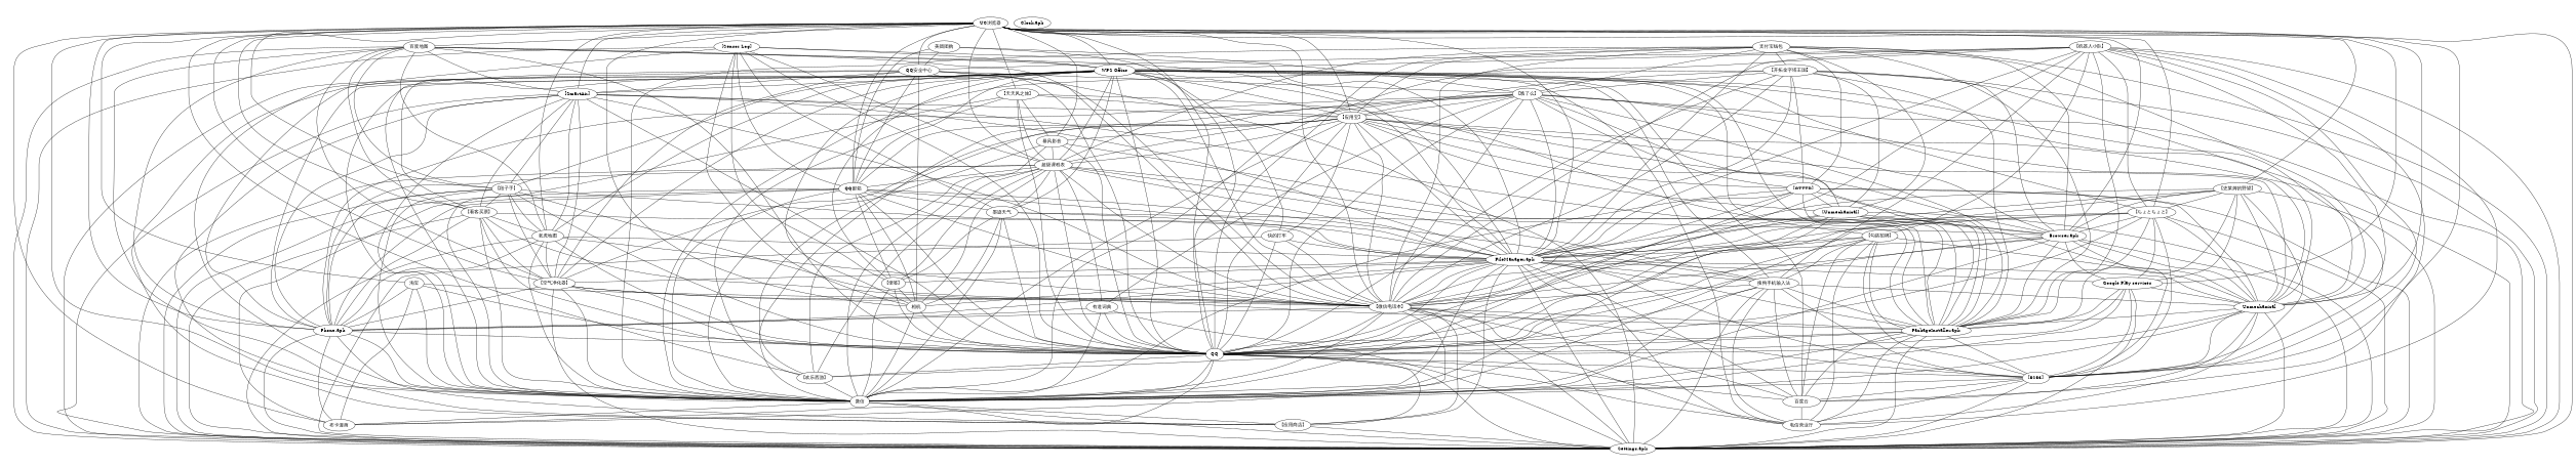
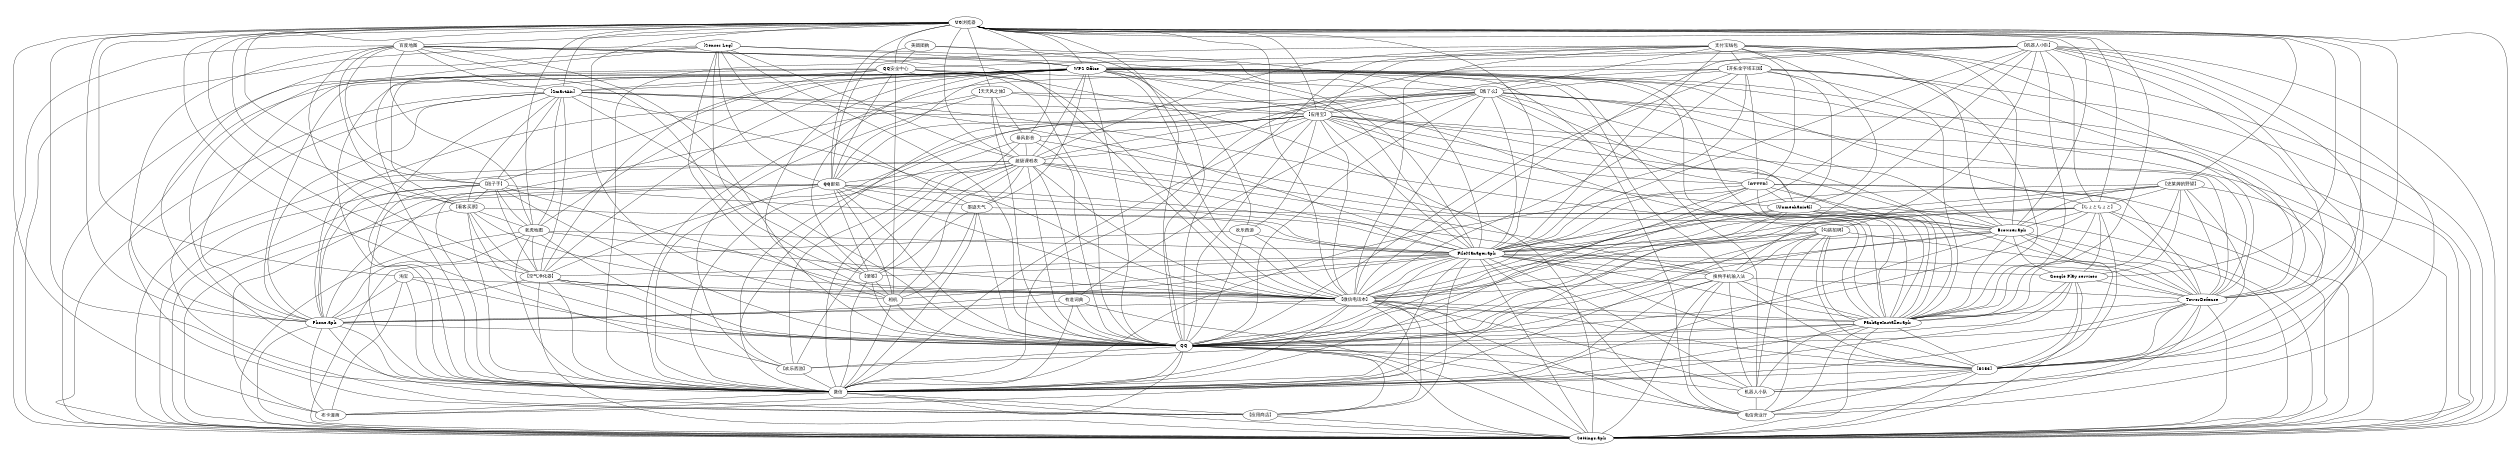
  strict graph {
    edge [weights="[0, 0, 0, 0, 0, 0, 1]"]
    "[机器人小队]"
    "QQ安全中心"
    "WPS Office"
    "[ちょとちょと]"
    "[勾搭招聘]"
    "FileManager.apk"
    "搜狗手机输入法"
-   TowerDefense [label=Unmechanical]
+   TowerDefense
    "[微信电话本]"
    "PackageInstaller.apk"
    QQ
    "[5253]"
    "微信"
-   "百度云"
+   "百度云" [label="机器人小队"]
    "Settings.apk"
    "电信营业厅"
    "[饿了么]"
    "[SmartAir]"
    "QQ邮箱"
    "[空气净化器]"
    "相机"
    "Phone.apk"
    "[应用宝]"
    "超级课程表"
    "[段子手]"
    "[看客买票]"
    "老虎地图"
    "墨迹天气"
    "[便签]"
-   "快的打车"
+   "快的打车" [label="欢乐西游"]
    "[应用商店]"
    "Browser.apk"
    "Google Play services"
    "布卡漫画"
    "[欢乐西游]"
    "[OTTTD]"
    "[Unmechanical]"
    "有道词典"
    "暴风影音"
    "支付宝钱包"
    "[开拓金字塔王国]"
    "UC浏览器"
    "[史莱姆的野望]"
    "百度地图"
    "淘宝"
    "[天天风之旅]"
    "美团团购"
    "[Sensor Log]"
-   "Clock.apk"
    "[机器人小队]" -- "QQ安全中心"
    "[机器人小队]" -- "WPS Office" [weights="[0, 0, 0, 0, 0, 0, 2]"]
    "[机器人小队]" -- "[ちょとちょと]"
    "[机器人小队]" -- "[勾搭招聘]"
    "[机器人小队]" -- "FileManager.apk" [weights="[0, 0, 0, 0, 0, 0, 2]"]
    "[机器人小队]" -- "搜狗手机输入法"
    "[机器人小队]" -- TowerDefense
    "[机器人小队]" -- "[微信电话本]" [weights="[0, 0, 0, 0, 0, 0, 2]"]
    "[机器人小队]" -- "PackageInstaller.apk"
    "[机器人小队]" -- QQ
    "[机器人小队]" -- "[5253]"
    "[机器人小队]" -- "微信"
    "[机器人小队]" -- "百度云"
    "[机器人小队]" -- "Settings.apk"
    "[机器人小队]" -- "电信营业厅"
    "QQ安全中心" -- "[微信电话本]" [weights="[0, 0, 0, 0, 0, 0, 2]"]
    "QQ安全中心" -- QQ [weights="[0, 0, 0, 0, 0, 0, 11]"]
    "QQ安全中心" -- "微信" [weights="[0, 0, 0, 0, 0, 0, 8]"]
    "QQ安全中心" -- "Settings.apk"
    "QQ安全中心" -- "[饿了么]"
    "QQ安全中心" -- "[SmartAir]"
    "QQ安全中心" -- "QQ邮箱" [weights="[0, 0, 0, 0, 0, 0, 3]"]
    "QQ安全中心" -- "[空气净化器]"
    "QQ安全中心" -- "相机"
    "QQ安全中心" -- "Phone.apk"
    "WPS Office" -- "[ちょとちょと]"
    "WPS Office" -- "[勾搭招聘]"
    "WPS Office" -- "FileManager.apk" [weights="[0, 0, 0, 0, 0, 0, 6]"]
    "WPS Office" -- "搜狗手机输入法"
    "WPS Office" -- TowerDefense
    "WPS Office" -- "[微信电话本]" [weights="[0, 0, 0, 0, 0, 0, 3]"]
    "WPS Office" -- "PackageInstaller.apk"
    "WPS Office" -- QQ [weights="[0, 0, 0, 0, 0, 0, 5]"]
    "WPS Office" -- "[5253]"
    "WPS Office" -- "微信" [weights="[0, 0, 0, 0, 0, 0, 3]"]
    "WPS Office" -- "百度云"
    "WPS Office" -- "Settings.apk" [weights="[0, 0, 0, 0, 0, 0, 4]"]
    "WPS Office" -- "电信营业厅"
    "WPS Office" -- "[SmartAir]" [weights="[0, 0, 0, 0, 0, 0, 2]"]
    "WPS Office" -- "QQ邮箱"
    "WPS Office" -- "[空气净化器]"
    "WPS Office" -- "相机"
    "WPS Office" -- "Phone.apk"
    "WPS Office" -- "[应用宝]"
    "WPS Office" -- "超级课程表"
    "WPS Office" -- "[段子手]"
    "WPS Office" -- "[看客买票]"
    "WPS Office" -- "老虎地图"
    "WPS Office" -- "墨迹天气"
    "WPS Office" -- "[便签]"
    "WPS Office" -- "快的打车"
    "WPS Office" -- "[应用商店]"
    "[ちょとちょと]" -- "FileManager.apk" [weights="[0, 0, 0, 0, 0, 0, 2]"]
    "[ちょとちょと]" -- TowerDefense
    "[ちょとちょと]" -- "[微信电话本]"
    "[ちょとちょと]" -- "PackageInstaller.apk"
    "[ちょとちょと]" -- QQ
    "[ちょとちょと]" -- "[5253]"
    "[ちょとちょと]" -- "微信"
    "[ちょとちょと]" -- "Settings.apk" [weights="[0, 0, 0, 0, 0, 0, 2]"]
    "[ちょとちょと]" -- "Browser.apk"
    "[ちょとちょと]" -- "Google Play services"
    "[勾搭招聘]" -- "FileManager.apk"
    "[勾搭招聘]" -- "搜狗手机输入法"
    "[勾搭招聘]" -- TowerDefense
    "[勾搭招聘]" -- "[微信电话本]"
    "[勾搭招聘]" -- "PackageInstaller.apk"
    "[勾搭招聘]" -- QQ
    "[勾搭招聘]" -- "[5253]"
    "[勾搭招聘]" -- "百度云"
    "[勾搭招聘]" -- "电信营业厅"
    "FileManager.apk" -- "搜狗手机输入法" [weights="[0, 0, 0, 0, 0, 0, 2]"]
    "FileManager.apk" -- TowerDefense [weights="[0, 0, 0, 0, 0, 0, 3]"]
    "FileManager.apk" -- "[微信电话本]" [weights="[0, 0, 0, 0, 0, 0, 4]"]
    "FileManager.apk" -- "PackageInstaller.apk" [weights="[0, 0, 0, 0, 0, 0, 3]"]
    "FileManager.apk" -- QQ [weights="[0, 0, 0, 0, 0, 0, 9]"]
    "FileManager.apk" -- "[5253]" [weights="[0, 0, 0, 0, 0, 0, 2]"]
    "FileManager.apk" -- "微信" [weights="[0, 0, 0, 0, 0, 0, 6]"]
    "FileManager.apk" -- "百度云"
    "FileManager.apk" -- "Settings.apk" [weights="[0, 0, 0, 0, 0, 0, 8]"]
    "FileManager.apk" -- "电信营业厅"
    "FileManager.apk" -- "[空气净化器]"
    "FileManager.apk" -- "相机"
    "FileManager.apk" -- "Phone.apk"
    "FileManager.apk" -- "[便签]"
    "FileManager.apk" -- "[应用商店]"
    "FileManager.apk" -- "Google Play services"
    "搜狗手机输入法" -- TowerDefense
    "搜狗手机输入法" -- "[微信电话本]"
    "搜狗手机输入法" -- "PackageInstaller.apk"
    "搜狗手机输入法" -- QQ [weights="[0, 0, 0, 0, 0, 0, 2]"]
    "搜狗手机输入法" -- "[5253]"
    "搜狗手机输入法" -- "微信"
    "搜狗手机输入法" -- "百度云"
    "搜狗手机输入法" -- "Settings.apk"
    "搜狗手机输入法" -- "电信营业厅"
    TowerDefense -- "PackageInstaller.apk" [weights="[0, 0, 0, 0, 0, 0, 3]"]
    TowerDefense -- QQ [weights="[0, 0, 0, 0, 0, 0, 3]"]
    TowerDefense -- "[5253]" [weights="[0, 0, 0, 0, 0, 0, 2]"]
    TowerDefense -- "微信" [weights="[0, 0, 0, 0, 0, 0, 2]"]
    TowerDefense -- "百度云"
    TowerDefense -- "Settings.apk" [weights="[0, 0, 0, 0, 0, 0, 2]"]
    TowerDefense -- "电信营业厅"
    "[微信电话本]" -- "PackageInstaller.apk" [weights="[0, 0, 0, 0, 0, 0, 3]"]
    "[微信电话本]" -- QQ [weights="[0, 0, 0, 0, 0, 0, 11]"]
    "[微信电话本]" -- "[5253]"
    "[微信电话本]" -- "微信" [weights="[0, 0, 0, 0, 0, 0, 11]"]
    "[微信电话本]" -- "百度云"
    "[微信电话本]" -- "Settings.apk" [weights="[0, 0, 0, 0, 0, 0, 3]"]
    "[微信电话本]" -- "电信营业厅"
    "[微信电话本]" -- "Phone.apk" [weights="[0, 0, 0, 0, 0, 0, 6]"]
    "[微信电话本]" -- "[应用商店]"
    "[微信电话本]" -- "布卡漫画"
    "PackageInstaller.apk" -- QQ [weights="[0, 0, 0, 0, 0, 0, 6]"]
    "PackageInstaller.apk" -- "[5253]" [weights="[0, 0, 0, 0, 0, 0, 2]"]
    "PackageInstaller.apk" -- "微信" [weights="[0, 0, 0, 0, 0, 0, 5]"]
    "PackageInstaller.apk" -- "百度云"
    "PackageInstaller.apk" -- "Settings.apk" [weights="[0, 0, 0, 0, 0, 0, 2]"]
    "PackageInstaller.apk" -- "电信营业厅"
    "PackageInstaller.apk" -- "[欢乐西游]"
    QQ -- "[5253]" [weights="[0, 0, 0, 0, 0, 0, 2]"]
    QQ -- "微信" [weights="[0, 0, 0, 0, 0, 0, 28]"]
    QQ -- "百度云"
    QQ -- "Settings.apk" [weights="[0, 0, 0, 0, 0, 0, 8]"]
    QQ -- "电信营业厅"
    QQ -- "[应用商店]"
    QQ -- "布卡漫画" [weights="[0, 0, 0, 0, 0, 0, 2]"]
    QQ -- "[欢乐西游]"
    "[5253]" -- "微信"
    "[5253]" -- "百度云"
    "[5253]" -- "Settings.apk"
    "[5253]" -- "电信营业厅"
    "微信" -- "Settings.apk" [weights="[0, 0, 0, 0, 0, 0, 6]"]
    "微信" -- "[应用商店]" [weights="[0, 0, 0, 0, 0, 0, 2]"]
    "微信" -- "布卡漫画" [weights="[0, 0, 0, 0, 0, 0, 2]"]
    "百度云" -- "电信营业厅"
    "[饿了么]" -- "FileManager.apk"
    "[饿了么]" -- TowerDefense
    "[饿了么]" -- "[微信电话本]" [weights="[0, 0, 0, 0, 0, 0, 2]"]
    "[饿了么]" -- "PackageInstaller.apk"
    "[饿了么]" -- QQ [weights="[0, 0, 0, 0, 0, 0, 4]"]
    "[饿了么]" -- "微信" [weights="[0, 0, 0, 0, 0, 0, 3]"]
    "[饿了么]" -- "Settings.apk" [weights="[0, 0, 0, 0, 0, 0, 2]"]
    "[饿了么]" -- "QQ邮箱"
    "[饿了么]" -- "Phone.apk" [weights="[0, 0, 0, 0, 0, 0, 2]"]
    "[饿了么]" -- "[应用宝]"
    "[饿了么]" -- "超级课程表"
    "[饿了么]" -- "Browser.apk"
    "[饿了么]" -- "[OTTTD]"
    "[饿了么]" -- "[Unmechanical]"
    "[饿了么]" -- "有道词典"
    "[SmartAir]" -- "FileManager.apk" [weights="[0, 0, 0, 0, 0, 0, 2]"]
    "[SmartAir]" -- "[微信电话本]" [weights="[0, 0, 0, 0, 0, 0, 2]"]
    "[SmartAir]" -- "PackageInstaller.apk" [weights="[0, 0, 0, 0, 0, 0, 2]"]
    "[SmartAir]" -- QQ [weights="[0, 0, 0, 0, 0, 0, 5]"]
    "[SmartAir]" -- "微信" [weights="[0, 0, 0, 0, 0, 0, 5]"]
    "[SmartAir]" -- "Settings.apk" [weights="[0, 0, 0, 0, 0, 0, 2]"]
    "[SmartAir]" -- "[空气净化器]" [weights="[0, 0, 0, 0, 0, 0, 3]"]
    "[SmartAir]" -- "Phone.apk"
    "[SmartAir]" -- "[应用宝]"
    "[SmartAir]" -- "[段子手]"
    "[SmartAir]" -- "[看客买票]" [weights="[0, 0, 0, 0, 0, 0, 2]"]
    "[SmartAir]" -- "老虎地图"
    "[SmartAir]" -- "[应用商店]"
    "QQ邮箱" -- "FileManager.apk" [weights="[0, 0, 0, 0, 0, 0, 2]"]
    "QQ邮箱" -- "搜狗手机输入法"
    "QQ邮箱" -- "[微信电话本]"
    "QQ邮箱" -- QQ [weights="[0, 0, 0, 0, 0, 0, 11]"]
    "QQ邮箱" -- "微信" [weights="[0, 0, 0, 0, 0, 0, 6]"]
    "QQ邮箱" -- "Settings.apk"
    "QQ邮箱" -- "相机" [weights="[0, 0, 0, 0, 0, 0, 2]"]
    "QQ邮箱" -- "Phone.apk" [weights="[0, 0, 0, 0, 0, 0, 2]"]
    "QQ邮箱" -- "墨迹天气"
    "QQ邮箱" -- "[便签]"
    "QQ邮箱" -- "布卡漫画"
    "[空气净化器]" -- "[微信电话本]" [weights="[0, 0, 0, 0, 0, 0, 2]"]
    "[空气净化器]" -- "PackageInstaller.apk"
    "[空气净化器]" -- QQ [weights="[0, 0, 0, 0, 0, 0, 3]"]
    "[空气净化器]" -- "微信" [weights="[0, 0, 0, 0, 0, 0, 3]"]
    "[空气净化器]" -- "Settings.apk"
    "[空气净化器]" -- "Phone.apk"
    "相机" -- QQ [weights="[0, 0, 0, 0, 0, 0, 2]"]
    "相机" -- "微信" [weights="[0, 0, 0, 0, 0, 0, 2]"]
    "Phone.apk" -- QQ [weights="[0, 0, 0, 0, 0, 0, 7]"]
    "Phone.apk" -- "微信" [weights="[0, 0, 0, 0, 0, 0, 7]"]
    "Phone.apk" -- "Settings.apk" [weights="[0, 0, 0, 0, 0, 0, 2]"]
    "Phone.apk" -- "[应用商店]"
    "Phone.apk" -- "布卡漫画"
    "[应用宝]" -- "FileManager.apk" [weights="[0, 0, 0, 0, 0, 0, 2]"]
    "[应用宝]" -- TowerDefense
    "[应用宝]" -- "[微信电话本]" [weights="[0, 0, 0, 0, 0, 0, 2]"]
    "[应用宝]" -- "PackageInstaller.apk" [weights="[0, 0, 0, 0, 0, 0, 3]"]
    "[应用宝]" -- QQ [weights="[0, 0, 0, 0, 0, 0, 4]"]
    "[应用宝]" -- "微信" [weights="[0, 0, 0, 0, 0, 0, 3]"]
    "[应用宝]" -- "Settings.apk" [weights="[0, 0, 0, 0, 0, 0, 2]"]
    "[应用宝]" -- "[空气净化器]"
    "[应用宝]" -- "超级课程表"
    "[应用宝]" -- "快的打车"
    "[应用宝]" -- "Browser.apk"
    "[应用宝]" -- "[欢乐西游]"
    "[应用宝]" -- "[OTTTD]"
    "[应用宝]" -- "[Unmechanical]"
    "[应用宝]" -- "暴风影音"
    "超级课程表" -- "FileManager.apk" [weights="[0, 0, 0, 0, 0, 0, 2]"]
    "超级课程表" -- "搜狗手机输入法"
    "超级课程表" -- "[微信电话本]"
    "超级课程表" -- "PackageInstaller.apk"
    "超级课程表" -- QQ [weights="[0, 0, 0, 0, 0, 0, 6]"]
    "超级课程表" -- "微信" [weights="[0, 0, 0, 0, 0, 0, 5]"]
    "超级课程表" -- "Settings.apk" [weights="[0, 0, 0, 0, 0, 0, 2]"]
    "超级课程表" -- "QQ邮箱" [weights="[0, 0, 0, 0, 0, 0, 3]"]
    "超级课程表" -- "相机"
    "超级课程表" -- "Phone.apk"
    "超级课程表" -- "墨迹天气"
    "超级课程表" -- "[便签]"
    "超级课程表" -- "[欢乐西游]"
    "超级课程表" -- "有道词典"
    "[段子手]" -- "FileManager.apk"
    "[段子手]" -- "[微信电话本]"
    "[段子手]" -- QQ
    "[段子手]" -- "微信"
    "[段子手]" -- "Settings.apk"
    "[段子手]" -- "[空气净化器]"
    "[段子手]" -- "Phone.apk"
    "[段子手]" -- "[看客买票]"
    "[段子手]" -- "老虎地图"
    "[看客买票]" -- "FileManager.apk"
    "[看客买票]" -- "[微信电话本]"
    "[看客买票]" -- QQ
    "[看客买票]" -- "微信"
    "[看客买票]" -- "Settings.apk"
    "[看客买票]" -- "[空气净化器]"
-   "[看客买票]" -- "Phone.apk"
+   "[Sensor Log]" -- "Phone.apk"
    "[看客买票]" -- "老虎地图"
    "老虎地图" -- "FileManager.apk"
    "老虎地图" -- "[微信电话本]"
    "老虎地图" -- QQ
    "老虎地图" -- "微信"
    "老虎地图" -- "Settings.apk"
    "老虎地图" -- "[空气净化器]"
    "老虎地图" -- "Phone.apk"
-   "墨迹天气" -- "FileManager.apk"
    "墨迹天气" -- QQ [weights="[0, 0, 0, 0, 0, 0, 2]"]
    "墨迹天气" -- "微信" [weights="[0, 0, 0, 0, 0, 0, 2]"]
    "墨迹天气" -- "相机"
    "墨迹天气" -- "[便签]"
    "墨迹天气" -- "Browser.apk"
    "[便签]" -- QQ
    "[便签]" -- "微信"
    "[便签]" -- "相机"
    "快的打车" -- "FileManager.apk"
    "快的打车" -- "[微信电话本]" [weights="[0, 0, 0, 0, 0, 0, 2]"]
    "快的打车" -- QQ
    "快的打车" -- "Settings.apk"
    "[应用商店]" -- "Settings.apk"
    "Browser.apk" -- "FileManager.apk" [weights="[0, 0, 0, 0, 0, 0, 2]"]
    "Browser.apk" -- TowerDefense [weights="[0, 0, 0, 0, 0, 0, 2]"]
    "Browser.apk" -- "[微信电话本]"
    "Browser.apk" -- "PackageInstaller.apk" [weights="[0, 0, 0, 0, 0, 0, 2]"]
    "Browser.apk" -- QQ [weights="[0, 0, 0, 0, 0, 0, 3]"]
    "Browser.apk" -- "[5253]"
    "Browser.apk" -- "微信" [weights="[0, 0, 0, 0, 0, 0, 3]"]
    "Browser.apk" -- "Settings.apk" [weights="[0, 0, 0, 0, 0, 0, 2]"]
    "Browser.apk" -- "Google Play services"
    "Google Play services" -- TowerDefense
    "Google Play services" -- "PackageInstaller.apk"
    "Google Play services" -- QQ
    "Google Play services" -- "[5253]"
    "Google Play services" -- "微信"
    "Google Play services" -- "Settings.apk"
    "[欢乐西游]" -- "微信"
    "[OTTTD]" -- "FileManager.apk"
    "[OTTTD]" -- TowerDefense
    "[OTTTD]" -- "[微信电话本]"
    "[OTTTD]" -- "PackageInstaller.apk"
    "[OTTTD]" -- QQ
    "[OTTTD]" -- "微信"
    "[OTTTD]" -- "Settings.apk"
    "[OTTTD]" -- "Browser.apk"
    "[OTTTD]" -- "[Unmechanical]"
    "[Unmechanical]" -- "FileManager.apk"
    "[Unmechanical]" -- TowerDefense
    "[Unmechanical]" -- "[微信电话本]"
    "[Unmechanical]" -- "PackageInstaller.apk"
    "[Unmechanical]" -- QQ
    "[Unmechanical]" -- "微信"
    "[Unmechanical]" -- "Settings.apk"
    "[Unmechanical]" -- "Browser.apk"
    "有道词典" -- QQ
    "有道词典" -- "微信"
    "有道词典" -- "Settings.apk"
    "有道词典" -- "Phone.apk"
    "暴风影音" -- "PackageInstaller.apk"
    "暴风影音" -- QQ
    "暴风影音" -- "微信"
    "暴风影音" -- "超级课程表"
    "暴风影音" -- "[欢乐西游]"
    "支付宝钱包" -- "FileManager.apk"
    "支付宝钱包" -- TowerDefense
    "支付宝钱包" -- "[微信电话本]" [weights="[0, 0, 0, 0, 0, 0, 2]"]
    "支付宝钱包" -- "PackageInstaller.apk"
    "支付宝钱包" -- QQ [weights="[0, 0, 0, 0, 0, 0, 2]"]
    "支付宝钱包" -- "微信" [weights="[0, 0, 0, 0, 0, 0, 2]"]
    "支付宝钱包" -- "Settings.apk"
    "支付宝钱包" -- "[饿了么]"
    "支付宝钱包" -- "[应用宝]"
    "支付宝钱包" -- "超级课程表"
    "支付宝钱包" -- "Browser.apk"
    "支付宝钱包" -- "[OTTTD]"
    "支付宝钱包" -- "[Unmechanical]"
    "支付宝钱包" -- "[开拓金字塔王国]"
    "[开拓金字塔王国]" -- "FileManager.apk"
    "[开拓金字塔王国]" -- TowerDefense
    "[开拓金字塔王国]" -- "[微信电话本]"
    "[开拓金字塔王国]" -- "PackageInstaller.apk"
    "[开拓金字塔王国]" -- QQ
    "[开拓金字塔王国]" -- "微信"
    "[开拓金字塔王国]" -- "Settings.apk"
    "[开拓金字塔王国]" -- "[饿了么]"
    "[开拓金字塔王国]" -- "[应用宝]"
    "[开拓金字塔王国]" -- "Browser.apk"
    "[开拓金字塔王国]" -- "[OTTTD]"
    "[开拓金字塔王国]" -- "[Unmechanical]"
    "UC浏览器" -- "QQ安全中心"
    "UC浏览器" -- "WPS Office"
    "UC浏览器" -- "[ちょとちょと]"
    "UC浏览器" -- "FileManager.apk" [weights="[0, 0, 0, 0, 0, 0, 2]"]
    "UC浏览器" -- TowerDefense
    "UC浏览器" -- "[微信电话本]" [weights="[0, 0, 0, 0, 0, 0, 3]"]
+   "UC浏览器" -- "PackageInstaller.apk" [weights="[0, 0, 0, 0, 0, 0, 2]"]
    "UC浏览器" -- QQ [weights="[0, 0, 0, 0, 0, 0, 9]"]
    "UC浏览器" -- "[5253]"
    "UC浏览器" -- "微信" [weights="[0, 0, 0, 0, 0, 0, 8]"]
    "UC浏览器" -- "Settings.apk" [weights="[0, 0, 0, 0, 0, 0, 2]"]
    "UC浏览器" -- "[SmartAir]"
    "UC浏览器" -- "QQ邮箱" [weights="[0, 0, 0, 0, 0, 0, 2]"]
    "UC浏览器" -- "[空气净化器]"
    "UC浏览器" -- "相机"
    "UC浏览器" -- "Phone.apk" [weights="[0, 0, 0, 0, 0, 0, 2]"]
    "UC浏览器" -- "[应用宝]"
    "UC浏览器" -- "超级课程表"
    "UC浏览器" -- "[段子手]"
    "UC浏览器" -- "[看客买票]"
    "UC浏览器" -- "老虎地图"
    "UC浏览器" -- "Browser.apk"
    "UC浏览器" -- "Google Play services"
    "UC浏览器" -- "布卡漫画"
    "UC浏览器" -- "[欢乐西游]"
    "UC浏览器" -- "暴风影音"
    "UC浏览器" -- "[史莱姆的野望]"
    "UC浏览器" -- "百度地图"
    "UC浏览器" -- "淘宝"
    "UC浏览器" -- "[天天风之旅]"
    "[史莱姆的野望]" -- "[ちょとちょと]"
    "[史莱姆的野望]" -- "FileManager.apk"
    "[史莱姆的野望]" -- TowerDefense
    "[史莱姆的野望]" -- "PackageInstaller.apk"
    "[史莱姆的野望]" -- QQ
    "[史莱姆的野望]" -- "[5253]"
    "[史莱姆的野望]" -- "微信"
    "[史莱姆的野望]" -- "Settings.apk"
    "[史莱姆的野望]" -- "Browser.apk"
    "[史莱姆的野望]" -- "Google Play services"
    "百度地图" -- "WPS Office"
    "百度地图" -- "FileManager.apk"
    "百度地图" -- "[微信电话本]"
    "百度地图" -- QQ
-   "百度地图" -- "微信"
+   "百度地图" -- "[便签]"
    "百度地图" -- "Settings.apk"
    "百度地图" -- "[SmartAir]"
    "百度地图" -- "[空气净化器]"
    "百度地图" -- "Phone.apk"
    "百度地图" -- "[段子手]"
    "百度地图" -- "[看客买票]"
    "百度地图" -- "老虎地图"
    "淘宝" -- "[微信电话本]"
    "淘宝" -- QQ
    "淘宝" -- "微信"
    "淘宝" -- "Phone.apk"
    "淘宝" -- "布卡漫画"
    "[天天风之旅]" -- "PackageInstaller.apk"
    "[天天风之旅]" -- QQ
    "[天天风之旅]" -- "微信"
    "[天天风之旅]" -- "[应用宝]"
    "[天天风之旅]" -- "超级课程表"
    "[天天风之旅]" -- "[欢乐西游]"
    "[天天风之旅]" -- "暴风影音"
    "美团团购" -- "QQ安全中心"
    "美团团购" -- QQ
    "美团团购" -- "[饿了么]"
    "美团团购" -- "QQ邮箱"
    "[Sensor Log]" -- "WPS Office"
    "[Sensor Log]" -- "FileManager.apk" [weights="[0, 0, 0, 0, 0, 0, 2]"]
    "[Sensor Log]" -- QQ
    "[Sensor Log]" -- "微信"
    "[Sensor Log]" -- "Settings.apk"
    "[Sensor Log]" -- "QQ邮箱"
    "[Sensor Log]" -- "相机"
    "[Sensor Log]" -- "超级课程表"
    "[Sensor Log]" -- "墨迹天气"
    "[Sensor Log]" -- "[便签]"
  }
